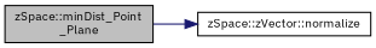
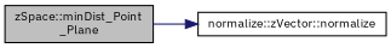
  digraph {
    rankdir=LR
    fontname="IBM Plex Sans"
    node [color=black fontname="IBM Plex Sans" fontsize=10 shape=record style=filled]
    n1 [fillcolor=grey75 fontcolor=black height=0.2 label="zSpace::minDist_Point\l_Plane" width=0.4]
-   n2 [fillcolor=white height=0.2 label="zSpace::zVector::normalize" width=0.4]
+   n2 [fillcolor=white height=0.2 label="normalize::zVector::normalize" width=0.4]
    n1 -> n2 [color=midnightblue fontname="IBM Plex Sans" fontsize=10 labelfontname=Helvetica labelfontsize=10 style=solid]
  }
